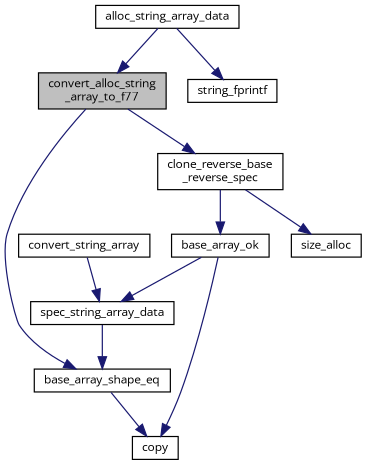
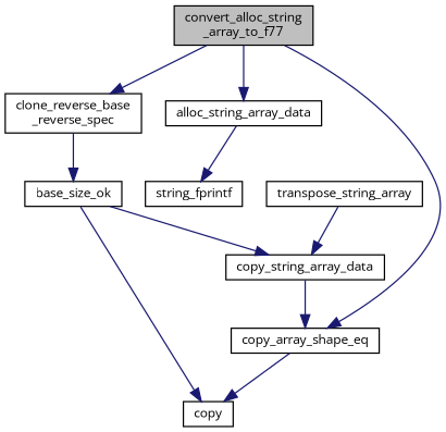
  digraph {
    fontname="Open Sans"
    rankdir=TB
    node [color=black fillcolor=white fontname="Open Sans" fontsize=10 shape=record style=filled]
    edge [color=midnightblue fontname="Open Sans" fontsize=10 labelfontname=Helvetica labelfontsize=10 style=solid]
    n1 [fillcolor=grey75 fontcolor=black height=0.2 label="convert_alloc_string\l_array_to_f77" width=0.4]
    n2 [height=0.2 label="clone_reverse_base\l_reverse_spec" width=0.4]
    n3 [height=0.2 label=alloc_string_array_data width=0.4]
-   n4 [height=0.2 label=base_array_shape_eq width=0.4]
-   n5 [height=0.2 label=base_array_ok width=0.4]
-   n6 [height=0.2 label=size_alloc width=0.4]
+   n4 [height=0.2 label=copy_array_shape_eq width=0.4]
+   n5 [height=0.2 label=base_size_ok width=0.4]
    n7 [height=0.2 label=string_fprintf width=0.4]
-   n8 [height=0.2 label=convert_string_array width=0.4]
-   n9 [height=0.2 label=spec_string_array_data width=0.4]
+   n8 [height=0.2 label=transpose_string_array width=0.4]
+   n9 [height=0.2 label=copy_string_array_data width=0.4]
    n10 [height=0.2 label=copy width=0.4]
    n1 -> n2
-   n3 -> n1
+   n1 -> n3
    n1 -> n4
    n2 -> n5
-   n2 -> n6
    n3 -> n7
    n4 -> n10
    n5 -> n9
    n5 -> n10
    n8 -> n9
    n9 -> n4
  }
